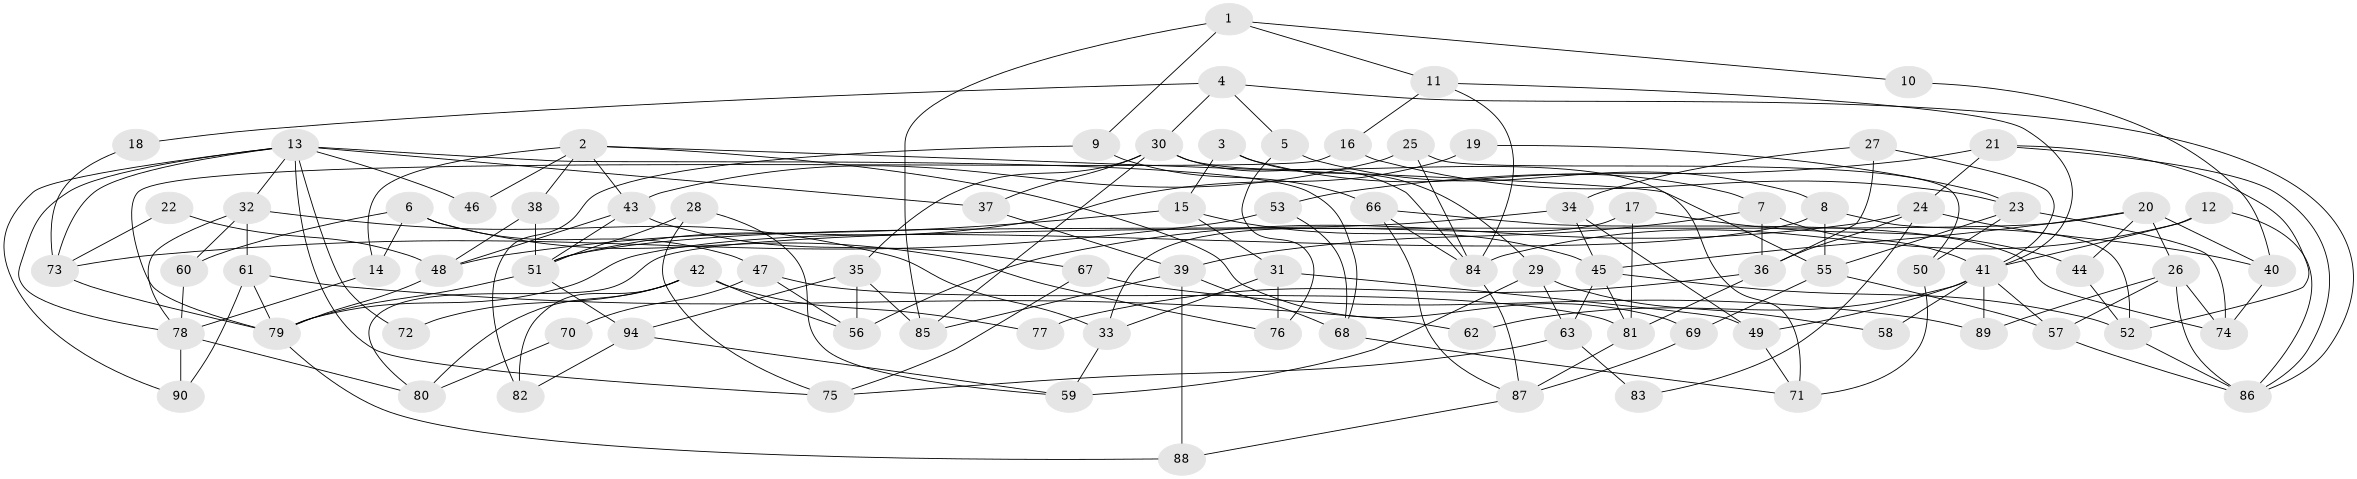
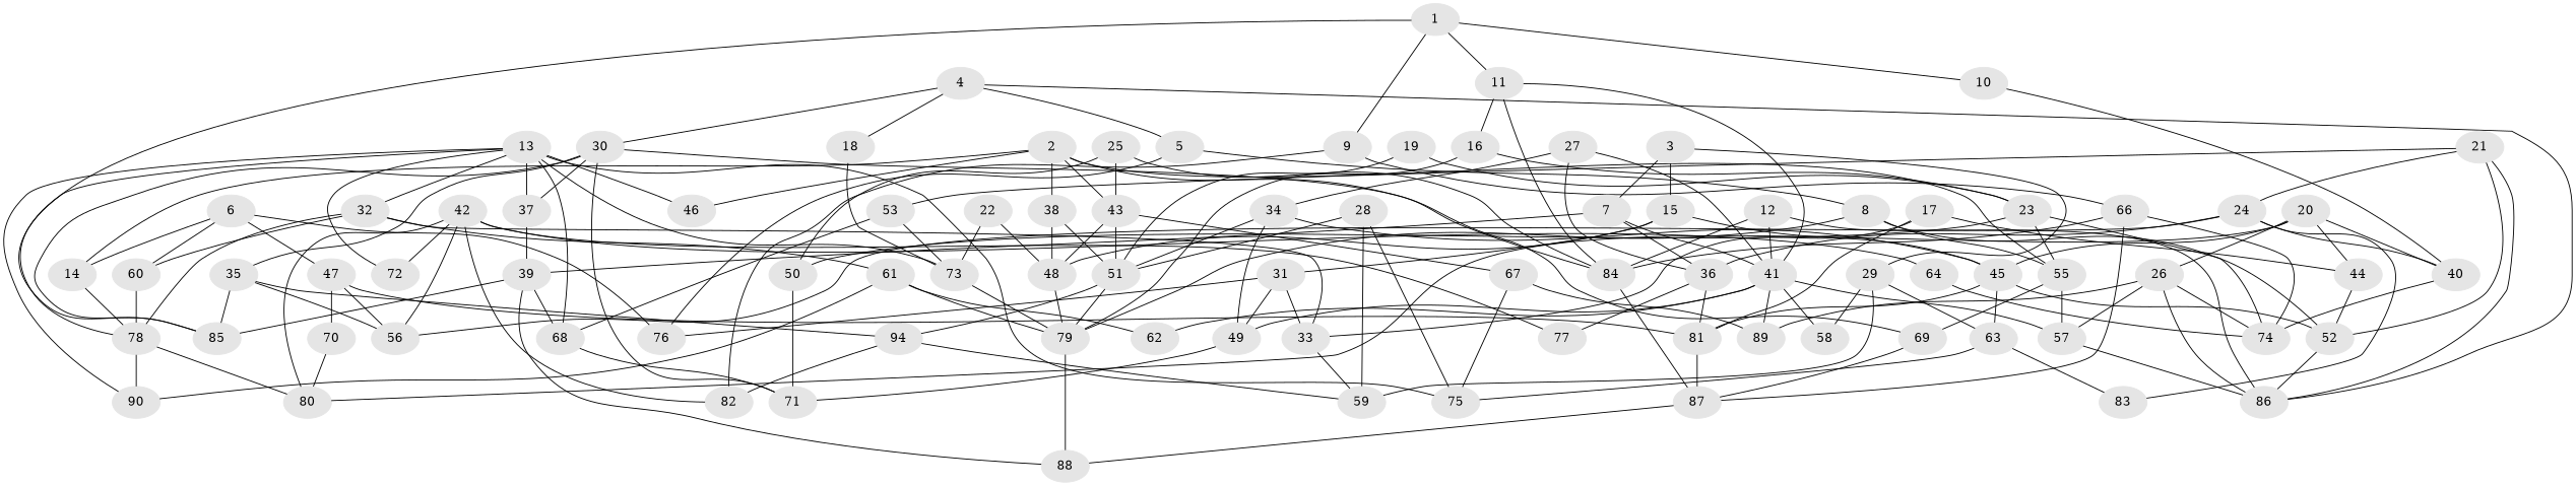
  graph {
    node [color=gray90 style=filled]
    1
    9
    10
    11
    85
    66
    82
    40
    41
    16
    84
    2
    14
    38
    43
    46
    55
    69
    78
    48
    51
    67
    57
    87
    3
    7
    15
    29
    36
    39
    31
    45
    59
    58
    63
    4
    5
    18
    30
    86
    8
    76
    73
    37
    35
    71
    52
    79
    6
    47
    60
    81
    56
    70
    77
    68
    88
    89
    49
    62
    74
    23
    12
    13
    32
    72
    75
    90
    33
    61
    80
    50
    17
    44
    19
    n76 [label=94]
    20
    26
    21
    24
    53
    83
    22
    25
    27
    34
    28
    42
+   64
    1 -- 9
    1 -- 10
    1 -- 11
    1 -- 85
    9 -- 66
    9 -- 82
    10 -- 40
    11 -- 41
    11 -- 16
    11 -- 84
    66 -- 84
    66 -- 87
    66 -- 74
    40 -- 74
    41 -- 57
    41 -- 58
    41 -- 89
    41 -- 49
    41 -- 62
    16 -- 79
    16 -- 23
    84 -- 87
    2 -- 14
    2 -- 38
    2 -- 43
    2 -- 46
    2 -- 55
    2 -- 69
    14 -- 78
    38 -- 48
    38 -- 51
    43 -- 48
    43 -- 51
    43 -- 67
    55 -- 69
    55 -- 57
    69 -- 87
    78 -- 90
    78 -- 80
    48 -- 79
    51 -- 79
    51 -- n76
    67 -- 89
    67 -- 75
    57 -- 86
    87 -- 88
    3 -- 7
    3 -- 15
    3 -- 29
    7 -- 41
    7 -- 36
    7 -- 39
    15 -- 48
    15 -- 31
    15 -- 45
    29 -- 59
    29 -- 58
    29 -- 63
    36 -- 81
    36 -- 77
    39 -- 85
    39 -- 68
    39 -- 88
    31 -- 76
    31 -- 49
    31 -- 33
    45 -- 63
    45 -- 52
    45 -- 81
    63 -- 75
    63 -- 83
    4 -- 5
    4 -- 18
    4 -- 30
    4 -- 86
    5 -- 8
    5 -- 76
    18 -- 73
    30 -- 85
    30 -- 84
    30 -- 37
    30 -- 35
    30 -- 71
    8 -- 55
    8 -- 52
    8 -- 79
    73 -- 79
    37 -- 39
    35 -- 85
    35 -- 56
    35 -- n76
    52 -- 86
    79 -- 88
    6 -- 14
    6 -- 76
    6 -- 47
    6 -- 60
    47 -- 81
    47 -- 56
    47 -- 70
    60 -- 78
    81 -- 87
    70 -- 80
    68 -- 71
    49 -- 71
    23 -- 55
    23 -- 74
    23 -- 50
    12 -- 41
    12 -- 84
    12 -- 86
    13 -- 46
    13 -- 78
    13 -- 73
    13 -- 37
    13 -- 68
    13 -- 32
    13 -- 72
    13 -- 75
    13 -- 90
    32 -- 78
    32 -- 60
    32 -- 33
    32 -- 61
    33 -- 59
    61 -- 79
    61 -- 62
    61 -- 90
    50 -- 71
    17 -- 81
    17 -- 33
    17 -- 44
    44 -- 52
    19 -- 51
    19 -- 23
    n76 -- 82
    n76 -- 59
    20 -- 40
    20 -- 45
    20 -- 80
    20 -- 44
    20 -- 26
    26 -- 57
    26 -- 86
    26 -- 89
    26 -- 74
    21 -- 86
    21 -- 52
    21 -- 24
    21 -- 53
    24 -- 40
    24 -- 36
    24 -- 56
    24 -- 83
    53 -- 73
    53 -- 68
    22 -- 48
    22 -- 73
    25 -- 84
    25 -- 43
    25 -- 50
    27 -- 41
    27 -- 36
    27 -- 34
    34 -- 51
    34 -- 45
    34 -- 49
    28 -- 51
    28 -- 59
    28 -- 75
    42 -- 82
    42 -- 56
    42 -- 77
    42 -- 72
    42 -- 80
+   42 -- 64
+   64 -- 74
  }
